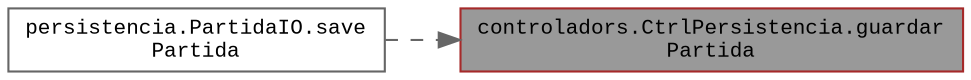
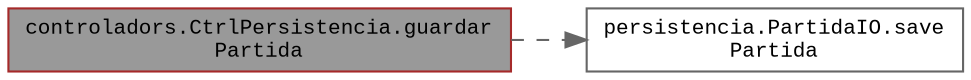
  digraph {
    rankdir=LR
    fontname="Liberation Mono"
    node [fontname="Liberation Mono" fontsize=10 shape=box style=filled]
    n1 [color=brown fillcolor=grey60 fontcolor=black height=0.2 label="controladors.CtrlPersistencia.guardar\lPartida" width=0.4]
    n2 [color=gray40 fillcolor=white height=0.2 label="persistencia.PartidaIO.save\lPartida" width=0.4]
-   n2 -> n1 [color=gray40 fontname="Liberation Mono" fontsize=10 labelfontname=Helvetica labelfontsize=10 style=dashed]
+   n1 -> n2 [color=gray40 fontname="Liberation Mono" fontsize=10 labelfontname=Helvetica labelfontsize=10 style=dashed]
  }
